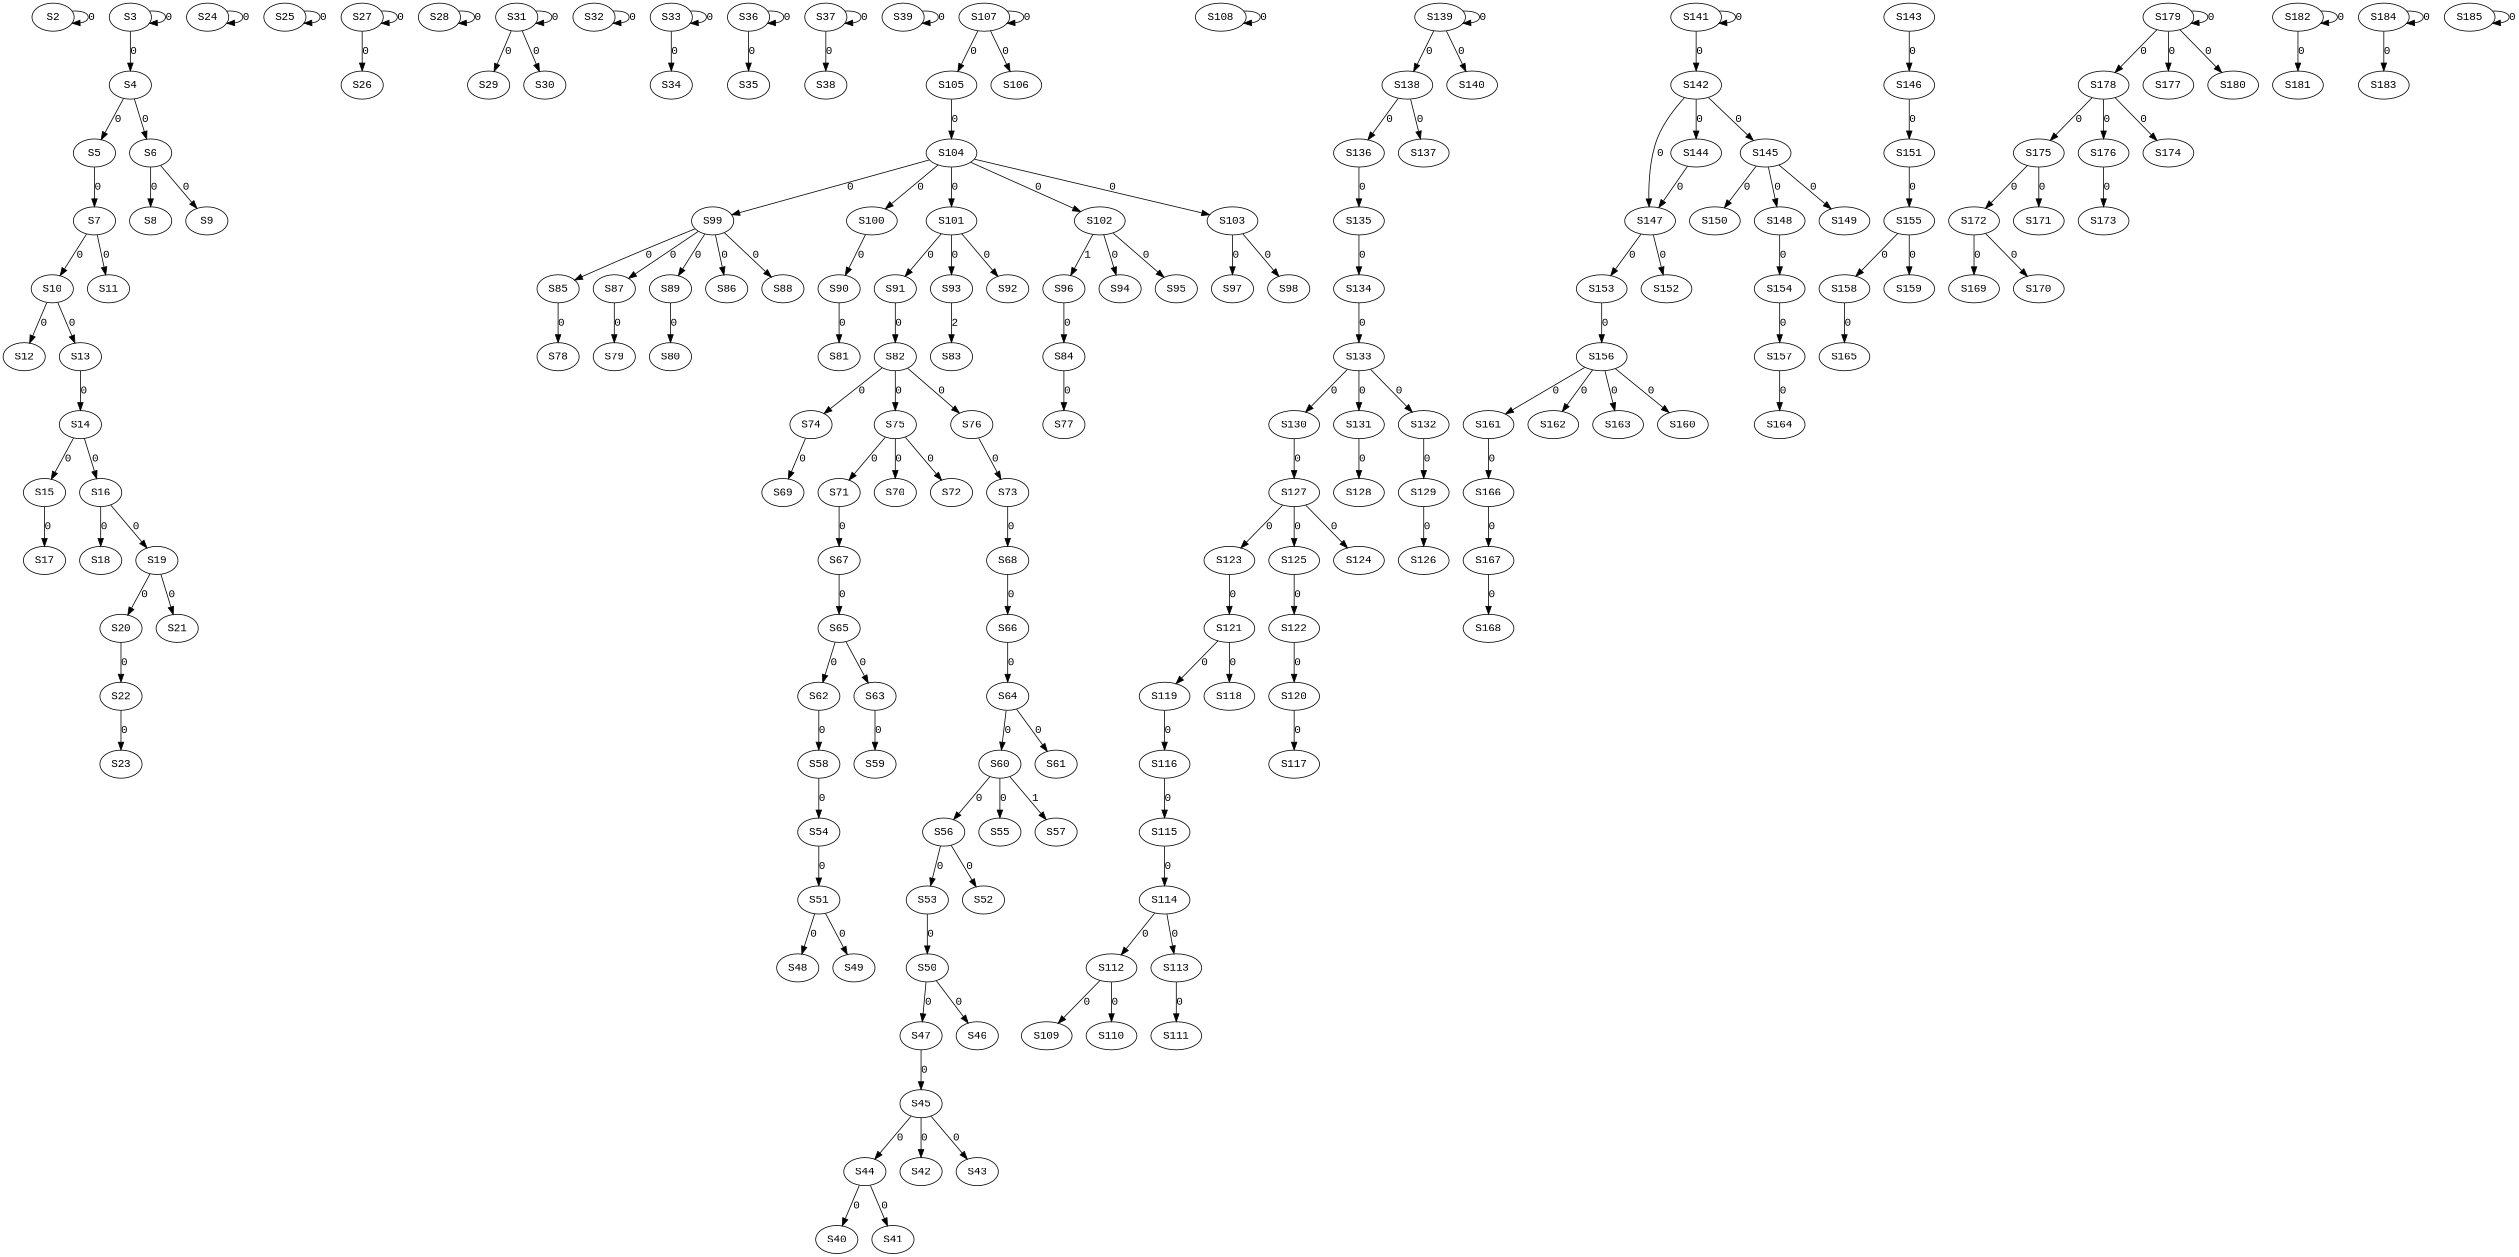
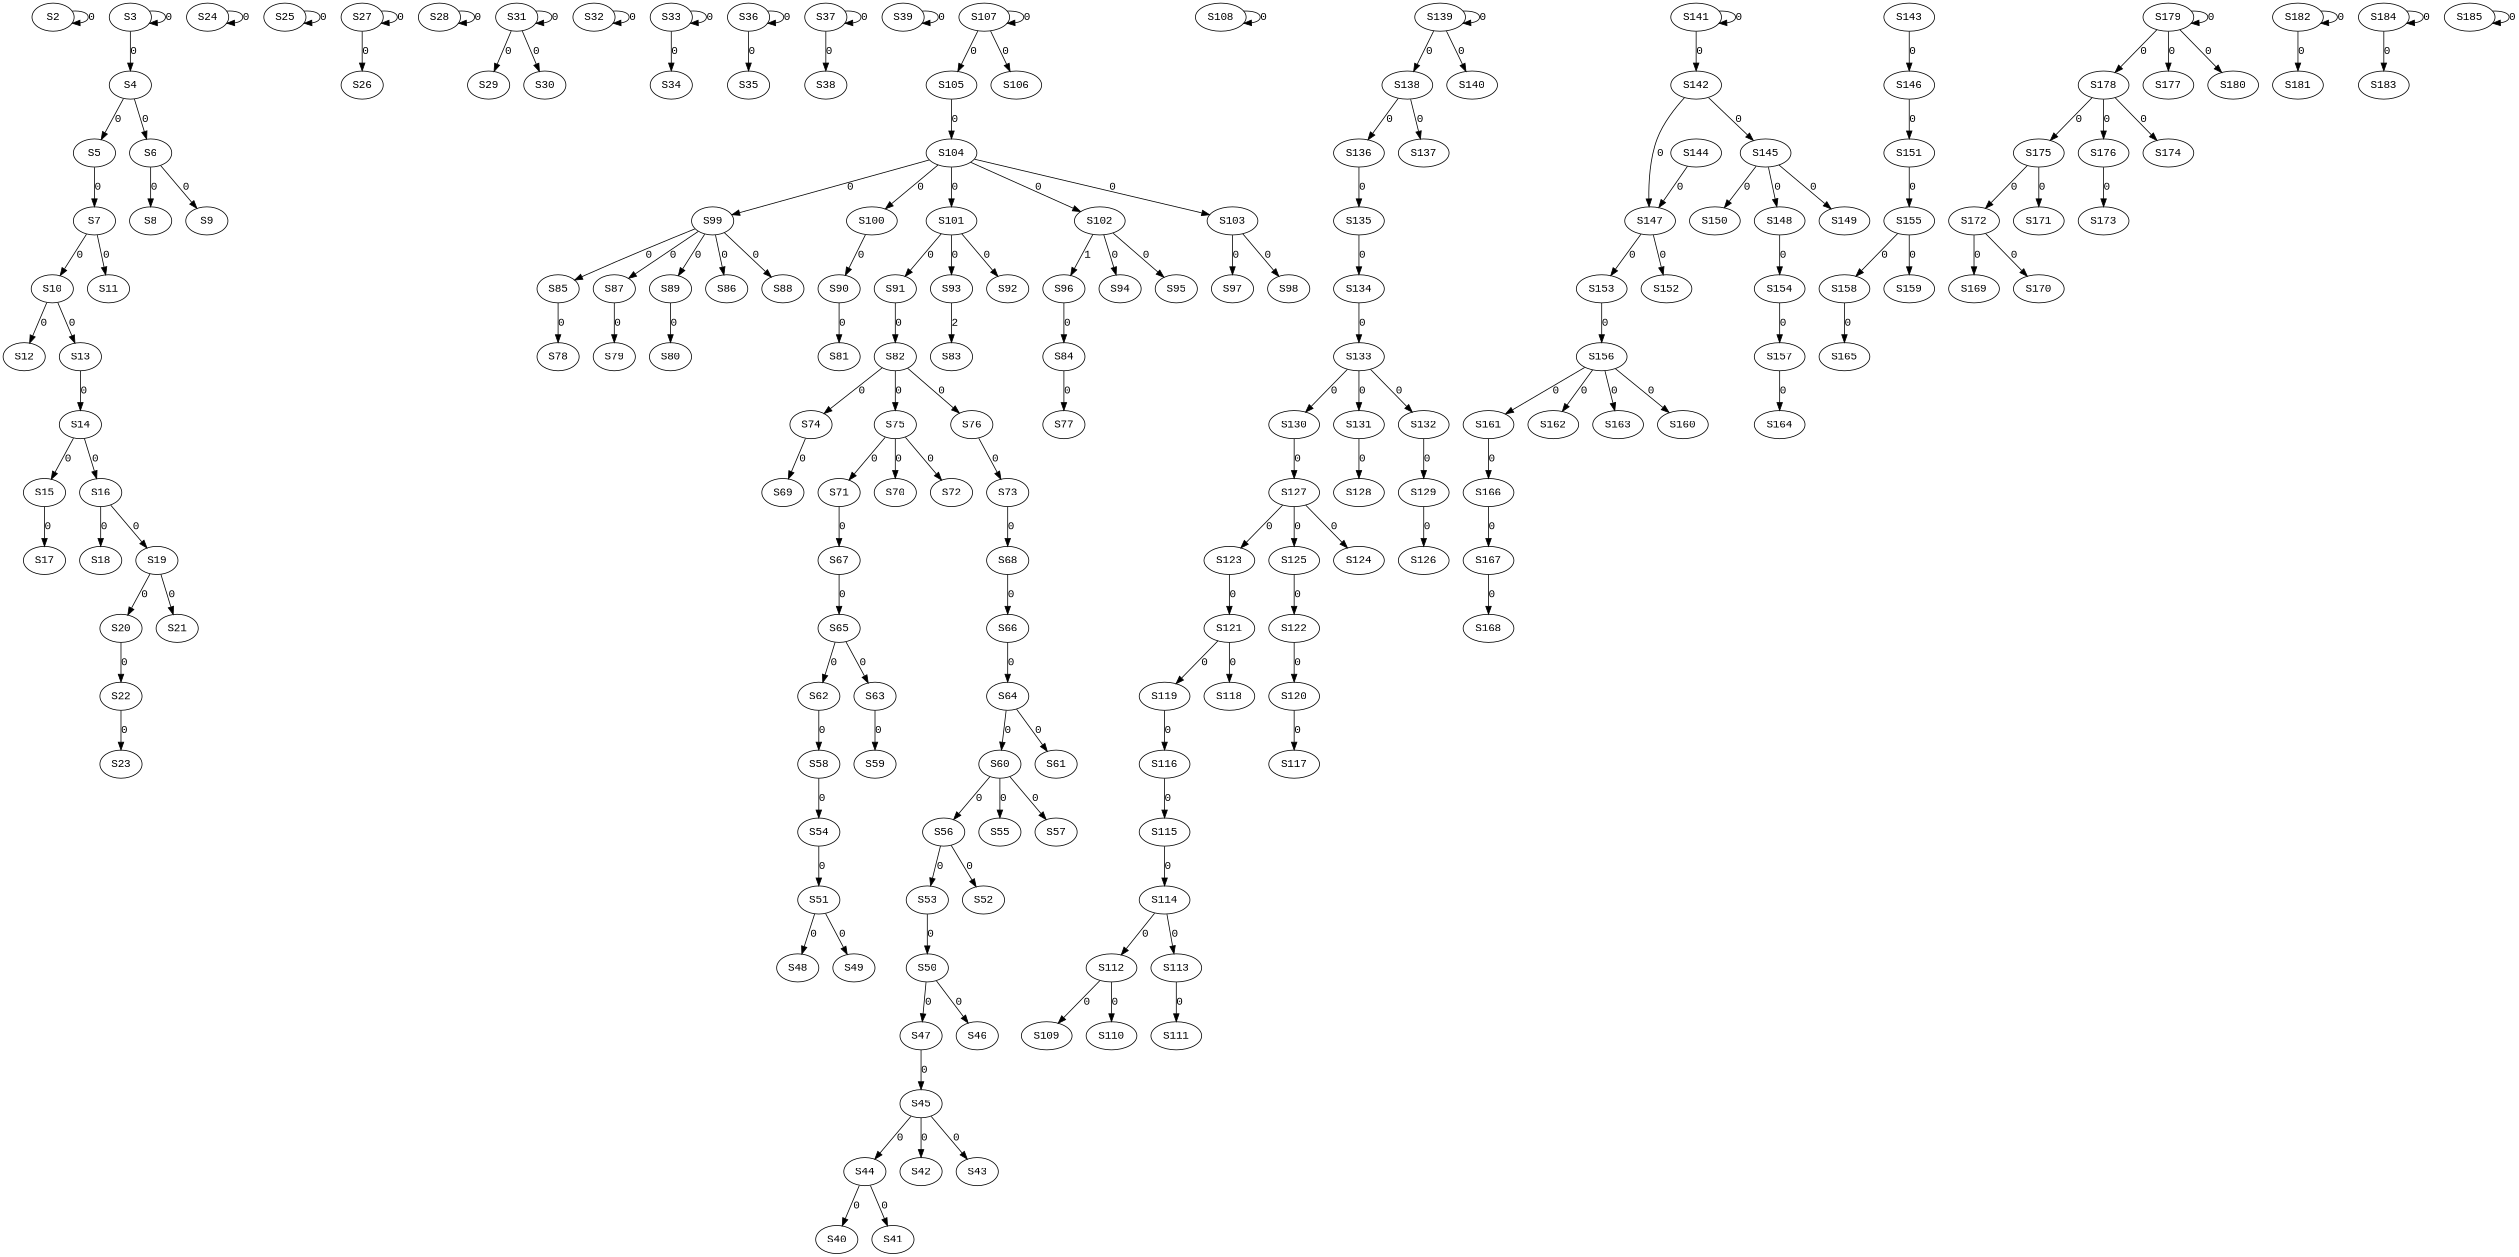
  strict digraph {
    fontname="Liberation Mono"
    node [fontname="Liberation Mono"]
    edge [fontname="Liberation Mono"]
    S2
    S3
    S4
    S5
    S6
    S7
    S8
    S9
    S10
    S11
    S12
    S13
    S14
    S15
    S16
    S17
    S18
    S19
    S20
    S21
    S22
    S23
    S24
    S25
    S27
    S26
    S28
    S31
    S29
    S30
    S32
    S33
    S34
    S36
    S35
    S37
    S38
    S39
    S44
    S40
    S41
    S45
    S42
    S43
    S47
    S50
    S46
    S51
    S48
    S49
    S53
    S54
    S56
    S52
    S58
    S60
    S55
    S57
    S62
    S63
    S59
    S64
    S61
    S65
    S66
    S67
    S68
    S71
    S73
    S74
    S69
    S75
    S70
    S72
    S76
    S82
    S84
    S77
    S85
    S78
    S87
    S79
    S89
    S80
    S90
    S81
    S91
    S93
    S83
    S96
    S99
    S86
    S88
    S100
    S101
    S92
    S102
    S94
    S95
    S103
    S97
    S98
    S104
    S105
    S107
    S106
    S108
    S112
    S109
    S110
    S113
    S111
    S114
    S115
    S116
    S119
    S120
    S117
    S121
    S118
    S122
    S123
    S125
    S127
    S124
    S129
    S126
    S130
    S131
    S128
    S132
    S133
    S134
    S135
    S136
    S138
    S137
    S139
    S140
    S141
    S142
    S144
    S145
    S147
    S143
    S146
    S148
    S149
    S150
    S151
    S152
    S153
    S154
    S155
    S156
    S157
    S158
    S159
    S160
    S161
    S162
    S163
    S164
    S165
    S166
    S167
    S168
    S172
    S169
    S170
    S175
    S171
    S176
    S173
    S178
    S174
    S179
    S177
    S180
    S182
    S181
    S184
    S183
    S185
    S2 -> S2 [label=0]
    S3 -> S3 [label=0]
    S3 -> S4 [label=0]
    S4 -> S5 [label=0]
    S4 -> S6 [label=0]
    S5 -> S7 [label=0]
    S6 -> S8 [label=0]
    S6 -> S9 [label=0]
    S7 -> S10 [label=0]
    S7 -> S11 [label=0]
    S10 -> S12 [label=0]
    S10 -> S13 [label=0]
    S13 -> S14 [label=0]
    S14 -> S15 [label=0]
    S14 -> S16 [label=0]
    S15 -> S17 [label=0]
    S16 -> S18 [label=0]
    S16 -> S19 [label=0]
    S19 -> S20 [label=0]
    S19 -> S21 [label=0]
    S20 -> S22 [label=0]
    S22 -> S23 [label=0]
    S24 -> S24 [label=0]
    S25 -> S25 [label=0]
    S27 -> S27 [label=0]
    S27 -> S26 [label=0]
    S28 -> S28 [label=0]
    S31 -> S31 [label=0]
    S31 -> S29 [label=0]
    S31 -> S30 [label=0]
    S32 -> S32 [label=0]
    S33 -> S33 [label=0]
    S33 -> S34 [label=0]
    S36 -> S36 [label=0]
    S36 -> S35 [label=0]
    S37 -> S37 [label=0]
    S37 -> S38 [label=0]
    S39 -> S39 [label=0]
    S44 -> S40 [label=0]
    S44 -> S41 [label=0]
    S45 -> S44 [label=0]
    S45 -> S42 [label=0]
    S45 -> S43 [label=0]
    S47 -> S45 [label=0]
    S50 -> S47 [label=0]
    S50 -> S46 [label=0]
    S51 -> S48 [label=0]
    S51 -> S49 [label=0]
    S53 -> S50 [label=0]
    S54 -> S51 [label=0]
    S56 -> S53 [label=0]
    S56 -> S52 [label=0]
    S58 -> S54 [label=0]
    S60 -> S56 [label=0]
    S60 -> S55 [label=0]
-   S60 -> S57 [label=1]
+   S60 -> S57 [label=0]
    S62 -> S58 [label=0]
    S63 -> S59 [label=0]
    S64 -> S60 [label=0]
    S64 -> S61 [label=0]
    S65 -> S62 [label=0]
    S65 -> S63 [label=0]
    S66 -> S64 [label=0]
    S67 -> S65 [label=0]
    S68 -> S66 [label=0]
    S71 -> S67 [label=0]
    S73 -> S68 [label=0]
    S74 -> S69 [label=0]
    S75 -> S71 [label=0]
    S75 -> S70 [label=0]
    S75 -> S72 [label=0]
    S76 -> S73 [label=0]
    S82 -> S74 [label=0]
    S82 -> S75 [label=0]
    S82 -> S76 [label=0]
    S84 -> S77 [label=0]
    S85 -> S78 [label=0]
    S87 -> S79 [label=0]
    S89 -> S80 [label=0]
    S90 -> S81 [label=0]
    S91 -> S82 [label=0]
    S93 -> S83 [label=2]
    S96 -> S84 [label=0]
    S99 -> S85 [label=0]
    S99 -> S87 [label=0]
    S99 -> S89 [label=0]
    S99 -> S86 [label=0]
    S99 -> S88 [label=0]
    S100 -> S90 [label=0]
    S101 -> S91 [label=0]
    S101 -> S93 [label=0]
    S101 -> S92 [label=0]
    S102 -> S96 [label=1]
    S102 -> S94 [label=0]
    S102 -> S95 [label=0]
    S103 -> S97 [label=0]
    S103 -> S98 [label=0]
    S104 -> S99 [label=0]
    S104 -> S100 [label=0]
    S104 -> S101 [label=0]
    S104 -> S102 [label=0]
    S104 -> S103 [label=0]
    S105 -> S104 [label=0]
    S107 -> S105 [label=0]
    S107 -> S107 [label=0]
    S107 -> S106 [label=0]
    S108 -> S108 [label=0]
    S112 -> S109 [label=0]
    S112 -> S110 [label=0]
    S113 -> S111 [label=0]
    S114 -> S112 [label=0]
    S114 -> S113 [label=0]
    S115 -> S114 [label=0]
    S116 -> S115 [label=0]
    S119 -> S116 [label=0]
    S120 -> S117 [label=0]
    S121 -> S119 [label=0]
    S121 -> S118 [label=0]
    S122 -> S120 [label=0]
    S123 -> S121 [label=0]
    S125 -> S122 [label=0]
    S127 -> S123 [label=0]
    S127 -> S125 [label=0]
    S127 -> S124 [label=0]
    S129 -> S126 [label=0]
    S130 -> S127 [label=0]
    S131 -> S128 [label=0]
    S132 -> S129 [label=0]
    S133 -> S130 [label=0]
    S133 -> S131 [label=0]
    S133 -> S132 [label=0]
    S134 -> S133 [label=0]
    S135 -> S134 [label=0]
    S136 -> S135 [label=0]
    S138 -> S136 [label=0]
    S138 -> S137 [label=0]
    S139 -> S138 [label=0]
    S139 -> S139 [label=0]
    S139 -> S140 [label=0]
    S141 -> S141 [label=0]
    S141 -> S142 [label=0]
-   S142 -> S144 [label=0]
    S142 -> S145 [label=0]
    S142 -> S147 [label=0]
    S144 -> S147 [label=0]
    S145 -> S148 [label=0]
    S145 -> S149 [label=0]
    S145 -> S150 [label=0]
    S147 -> S152 [label=0]
    S147 -> S153 [label=0]
    S143 -> S146 [label=0]
    S146 -> S151 [label=0]
    S148 -> S154 [label=0]
    S151 -> S155 [label=0]
    S153 -> S156 [label=0]
    S154 -> S157 [label=0]
    S155 -> S158 [label=0]
    S155 -> S159 [label=0]
    S156 -> S160 [label=0]
    S156 -> S161 [label=0]
    S156 -> S162 [label=0]
    S156 -> S163 [label=0]
    S157 -> S164 [label=0]
    S158 -> S165 [label=0]
    S161 -> S166 [label=0]
    S166 -> S167 [label=0]
    S167 -> S168 [label=0]
    S172 -> S169 [label=0]
    S172 -> S170 [label=0]
    S175 -> S172 [label=0]
    S175 -> S171 [label=0]
    S176 -> S173 [label=0]
    S178 -> S175 [label=0]
    S178 -> S176 [label=0]
    S178 -> S174 [label=0]
    S179 -> S178 [label=0]
    S179 -> S179 [label=0]
    S179 -> S177 [label=0]
    S179 -> S180 [label=0]
    S182 -> S182 [label=0]
    S182 -> S181 [label=0]
    S184 -> S184 [label=0]
    S184 -> S183 [label=0]
    S185 -> S185 [label=0]
  }
